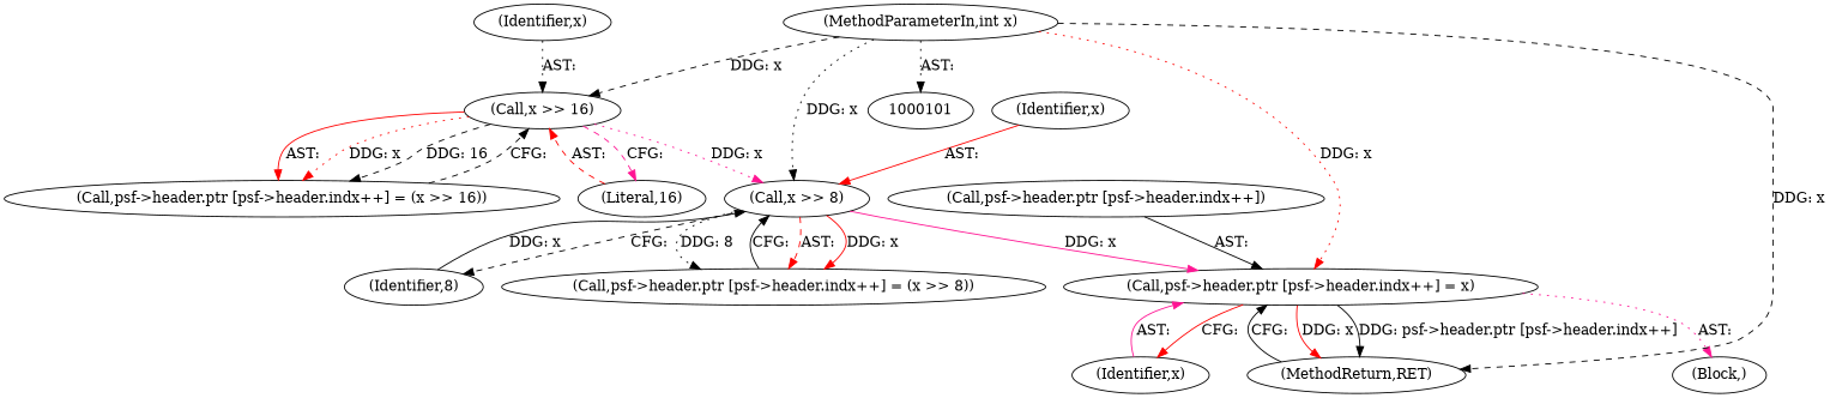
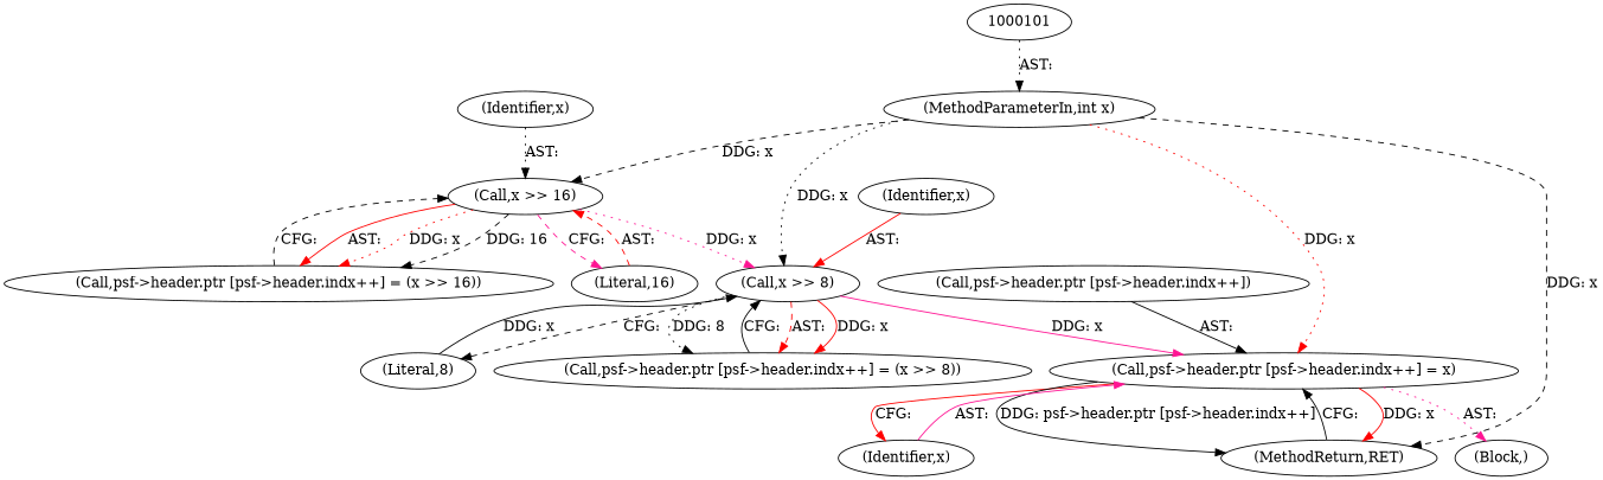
  digraph {
    edge [color=black style=solid]
    n1 [label="(Call,psf->header.ptr [psf->header.indx++] = x)"]
    n2 [label="(Block,)"]
    n3 [label="(Identifier,x)"]
    n4 [label="(MethodReturn,RET)"]
    n5 [label="(Call,x >> 8)"]
    n6 [label="(Call,psf->header.ptr [psf->header.indx++] = (x >> 8))"]
-   n7 [label="(Identifier,8)"]
+   n7 [label="(Literal,8)"]
    n8 [label="(Call,x >> 16)"]
    n9 [label="(Call,psf->header.ptr [psf->header.indx++] = (x >> 16))"]
    n10 [label="(Literal,16)"]
    n11 [label="(MethodParameterIn,int x)"]
    1000101
    n13 [label="(Call,psf->header.ptr [psf->header.indx++])"]
    n14 [label="(Identifier,x)"]
    n15 [label="(Identifier,x)"]
    n1 -> n2 [color=deeppink label="AST: " style=dotted]
    n1 -> n3 [color=red label="CFG: "]
    n1 -> n4 [color=red label="DDG: x"]
    n1 -> n4 [label="DDG: psf->header.ptr [psf->header.indx++]"]
    n3 -> n1 [color=deeppink label="AST: "]
    n4 -> n1 [label="CFG: "]
    n5 -> n1 [color=deeppink label="DDG: x"]
    n5 -> n6 [color=red label="AST: " style=dashed]
    n5 -> n6 [color=red label="DDG: x"]
    n5 -> n6 [label="DDG: 8" style=dotted]
    n5 -> n7 [label="CFG: " style=dashed]
    n6 -> n5 [label="CFG: "]
    n7 -> n5 [label="DDG: x"]
    n8 -> n5 [color=deeppink label="DDG: x" style=dotted]
    n8 -> n9 [color=red label="AST: "]
    n8 -> n9 [color=red label="DDG: x" style=dotted]
    n8 -> n9 [label="DDG: 16" style=dashed]
    n8 -> n10 [color=deeppink label="CFG: " style=dashed]
    n9 -> n8 [label="CFG: " style=dashed]
    n10 -> n8 [color=red label="AST: " style=dashed]
    n11 -> n1 [color=red label="DDG: x" style=dotted]
    n11 -> n4 [label="DDG: x" style=dashed]
    n11 -> n5 [label="DDG: x" style=dotted]
    n11 -> n8 [label="DDG: x" style=dashed]
-   n11 -> 1000101 [label="AST: " style=dotted]
+   1000101 -> n11 [label="AST: " style=dotted]
    n13 -> n1 [label="AST: "]
    n14 -> n5 [color=red label="AST: "]
    n15 -> n8 [label="AST: " style=dotted]
  }
